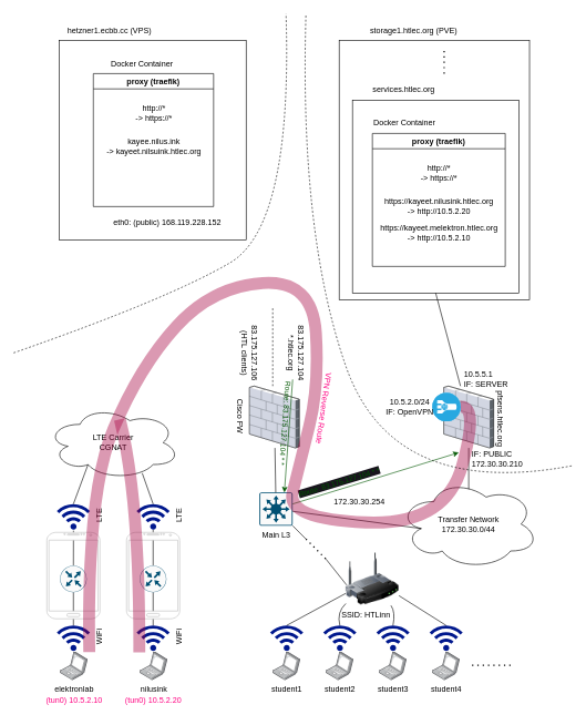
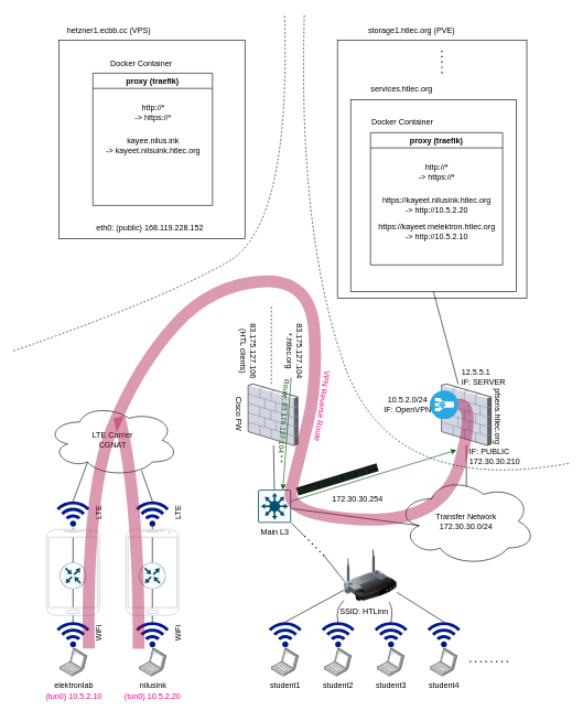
  <mxCell id="0" />
  <mxCell id="1" parent="0" />
  <mxCell id="2" value="SSID: HTLinn" style="text;html=1;align=center;verticalAlign=middle;resizable=0;points=[];autosize=1;strokeColor=none;fillColor=none;" vertex="1" parent="1"><mxGeometry x="500" y="910" width="100" height="30" as="geometry" /></mxCell>
  <mxCell id="3" value="" style="endArrow=none;html=1;rounded=0;entryX=0;entryY=0.5;entryDx=0;entryDy=0;entryPerimeter=0;exitX=0.5;exitY=0;exitDx=0;exitDy=0;exitPerimeter=0;" edge="1" parent="1" source="14" target="17"><mxGeometry width="50" height="50" relative="1" as="geometry"><mxPoint x="130" y="840" as="sourcePoint" /><mxPoint x="180" y="790" as="targetPoint" /></mxGeometry></mxCell>
  <mxCell id="4" value="" style="endArrow=none;html=1;rounded=0;entryX=-0.032;entryY=0.502;entryDx=0;entryDy=0;entryPerimeter=0;exitX=0.5;exitY=0;exitDx=0;exitDy=0;exitPerimeter=0;" edge="1" parent="1" source="11" target="16"><mxGeometry width="50" height="50" relative="1" as="geometry"><mxPoint x="130" y="840" as="sourcePoint" /><mxPoint x="180" y="790" as="targetPoint" /></mxGeometry></mxCell>
  <mxCell id="5" value="elektronlab" style="image;points=[];aspect=fixed;html=1;align=center;shadow=0;dashed=0;image=img/lib/allied_telesis/computer_and_terminals/Laptop.svg;" vertex="1" parent="1"><mxGeometry x="90" y="980" width="42" height="42.6" as="geometry" /></mxCell>
  <mxCell id="6" value="nilusink" style="image;points=[];aspect=fixed;html=1;align=center;shadow=0;dashed=0;image=img/lib/allied_telesis/computer_and_terminals/Laptop.svg;" vertex="1" parent="1"><mxGeometry x="210" y="980" width="42" height="42.6" as="geometry" /></mxCell>
  <mxCell id="7" value="WiFi" style="sketch=0;aspect=fixed;pointerEvents=1;shadow=0;dashed=0;html=1;strokeColor=none;labelPosition=center;verticalLabelPosition=bottom;verticalAlign=top;align=center;fillColor=#00188D;shape=mxgraph.mscae.enterprise.wireless_connection;rotation=-90;" vertex="1" parent="1"><mxGeometry x="89" y="932.6" width="42" height="50" as="geometry" /></mxCell>
  <mxCell id="8" value="WiFi" style="sketch=0;aspect=fixed;pointerEvents=1;shadow=0;dashed=0;html=1;strokeColor=none;labelPosition=center;verticalLabelPosition=bottom;verticalAlign=top;align=center;fillColor=#00188D;shape=mxgraph.mscae.enterprise.wireless_connection;rotation=-90;" vertex="1" parent="1"><mxGeometry x="209" y="932.6" width="42" height="50" as="geometry" /></mxCell>
  <mxCell id="9" value="" style="endArrow=none;html=1;rounded=0;entryX=0.5;entryY=1;entryDx=0;entryDy=0;entryPerimeter=0;exitX=0.92;exitY=0.5;exitDx=0;exitDy=0;exitPerimeter=0;" edge="1" parent="1" source="7" target="11"><mxGeometry width="50" height="50" relative="1" as="geometry"><mxPoint x="180" y="970" as="sourcePoint" /><mxPoint x="230" y="920" as="targetPoint" /></mxGeometry></mxCell>
  <mxCell id="10" value="" style="verticalLabelPosition=bottom;verticalAlign=top;html=1;shadow=0;dashed=0;strokeWidth=1;shape=mxgraph.android.phone2;strokeColor=#c0c0c0;" vertex="1" parent="1"><mxGeometry x="70" y="800" width="80" height="130" as="geometry" /></mxCell>
  <mxCell id="11" value="" style="sketch=0;points=[[0.5,0,0],[1,0.5,0],[0.5,1,0],[0,0.5,0],[0.145,0.145,0],[0.856,0.145,0],[0.855,0.856,0],[0.145,0.855,0]];verticalLabelPosition=bottom;html=1;verticalAlign=top;aspect=fixed;align=center;pointerEvents=1;shape=mxgraph.cisco19.rect;prIcon=router;fillColor=#FAFAFA;strokeColor=#005073;" vertex="1" parent="1"><mxGeometry x="90" y="850" width="40" height="40" as="geometry" /></mxCell>
  <mxCell id="12" value="" style="endArrow=none;html=1;rounded=0;entryX=0.5;entryY=1;entryDx=0;entryDy=0;entryPerimeter=0;exitX=0.92;exitY=0.5;exitDx=0;exitDy=0;exitPerimeter=0;" edge="1" parent="1" source="8" target="14"><mxGeometry width="50" height="50" relative="1" as="geometry"><mxPoint x="150" y="940" as="sourcePoint" /><mxPoint x="200" y="890" as="targetPoint" /></mxGeometry></mxCell>
  <mxCell id="13" value="" style="verticalLabelPosition=bottom;verticalAlign=top;html=1;shadow=0;dashed=0;strokeWidth=1;shape=mxgraph.android.phone2;strokeColor=#c0c0c0;" vertex="1" parent="1"><mxGeometry x="190" y="800" width="80" height="130" as="geometry" /></mxCell>
  <mxCell id="14" value="" style="sketch=0;points=[[0.5,0,0],[1,0.5,0],[0.5,1,0],[0,0.5,0],[0.145,0.145,0],[0.856,0.145,0],[0.855,0.856,0],[0.145,0.855,0]];verticalLabelPosition=bottom;html=1;verticalAlign=top;aspect=fixed;align=center;pointerEvents=1;shape=mxgraph.cisco19.rect;prIcon=router;fillColor=#FAFAFA;strokeColor=#005073;" vertex="1" parent="1"><mxGeometry x="210" y="850" width="40" height="40" as="geometry" /></mxCell>
  <mxCell id="15" value="LTE Carrier&lt;div&gt;CGNAT&lt;/div&gt;" style="ellipse;shape=cloud;whiteSpace=wrap;html=1;" vertex="1" parent="1"><mxGeometry x="70" y="610" width="200" height="110" as="geometry" /></mxCell>
  <mxCell id="16" value="LTE" style="sketch=0;aspect=fixed;pointerEvents=1;shadow=0;dashed=0;html=1;strokeColor=none;labelPosition=center;verticalLabelPosition=bottom;verticalAlign=top;align=center;fillColor=#00188D;shape=mxgraph.mscae.enterprise.wireless_connection;rotation=-90;" vertex="1" parent="1"><mxGeometry x="89" y="750" width="42" height="50" as="geometry" /></mxCell>
  <mxCell id="17" value="LTE" style="sketch=0;aspect=fixed;pointerEvents=1;shadow=0;dashed=0;html=1;strokeColor=none;labelPosition=center;verticalLabelPosition=bottom;verticalAlign=top;align=center;fillColor=#00188D;shape=mxgraph.mscae.enterprise.wireless_connection;rotation=-90;" vertex="1" parent="1"><mxGeometry x="209" y="750" width="42" height="50" as="geometry" /></mxCell>
  <mxCell id="18" value="" style="endArrow=none;html=1;rounded=0;exitX=0.92;exitY=0.5;exitDx=0;exitDy=0;exitPerimeter=0;entryX=0.31;entryY=0.8;entryDx=0;entryDy=0;entryPerimeter=0;" edge="1" parent="1" source="16" target="15"><mxGeometry width="50" height="50" relative="1" as="geometry"><mxPoint x="160" y="700" as="sourcePoint" /><mxPoint x="210" y="650" as="targetPoint" /></mxGeometry></mxCell>
  <mxCell id="19" value="" style="endArrow=none;html=1;rounded=0;entryX=0.92;entryY=0.5;entryDx=0;entryDy=0;entryPerimeter=0;exitX=0.718;exitY=0.918;exitDx=0;exitDy=0;exitPerimeter=0;" edge="1" parent="1" source="15" target="17"><mxGeometry width="50" height="50" relative="1" as="geometry"><mxPoint x="160" y="700" as="sourcePoint" /><mxPoint x="210" y="650" as="targetPoint" /></mxGeometry></mxCell>
  <mxCell id="20" value="student1" style="image;points=[];aspect=fixed;html=1;align=center;shadow=0;dashed=0;image=img/lib/allied_telesis/computer_and_terminals/Laptop.svg;" vertex="1" parent="1"><mxGeometry x="410" y="980" width="42" height="42.6" as="geometry" /></mxCell>
  <mxCell id="21" value="student2" style="image;points=[];aspect=fixed;html=1;align=center;shadow=0;dashed=0;image=img/lib/allied_telesis/computer_and_terminals/Laptop.svg;" vertex="1" parent="1"><mxGeometry x="490" y="980" width="42" height="42.6" as="geometry" /></mxCell>
  <mxCell id="22" value="student3" style="image;points=[];aspect=fixed;html=1;align=center;shadow=0;dashed=0;image=img/lib/allied_telesis/computer_and_terminals/Laptop.svg;" vertex="1" parent="1"><mxGeometry x="570" y="980" width="42" height="42.6" as="geometry" /></mxCell>
  <mxCell id="23" value="student4" style="image;points=[];aspect=fixed;html=1;align=center;shadow=0;dashed=0;image=img/lib/allied_telesis/computer_and_terminals/Laptop.svg;" vertex="1" parent="1"><mxGeometry x="650" y="980" width="42" height="42.6" as="geometry" /></mxCell>
  <mxCell id="24" value="" style="endArrow=none;dashed=1;html=1;dashPattern=1 3;strokeWidth=2;rounded=0;" edge="1" parent="1"><mxGeometry width="50" height="50" relative="1" as="geometry"><mxPoint x="710" y="1000" as="sourcePoint" /><mxPoint x="770" y="1000" as="targetPoint" /></mxGeometry></mxCell>
  <mxCell id="25" value="Main L3" style="sketch=0;points=[[0.015,0.015,0],[0.985,0.015,0],[0.985,0.985,0],[0.015,0.985,0],[0.25,0,0],[0.5,0,0],[0.75,0,0],[1,0.25,0],[1,0.5,0],[1,0.75,0],[0.75,1,0],[0.5,1,0],[0.25,1,0],[0,0.75,0],[0,0.5,0],[0,0.25,0]];verticalLabelPosition=bottom;html=1;verticalAlign=top;aspect=fixed;align=center;pointerEvents=1;shape=mxgraph.cisco19.rect;prIcon=l3_switch;fillColor=#FAFAFA;strokeColor=#005073;" vertex="1" parent="1"><mxGeometry x="390" y="740" width="50" height="50" as="geometry" /></mxCell>
  <mxCell id="26" value="" style="image;html=1;image=img/lib/clip_art/networking/Wireless_Router_128x128.png" vertex="1" parent="1"><mxGeometry x="520" y="830" width="80" height="80" as="geometry" /></mxCell>
  <mxCell id="27" value="" style="sketch=0;aspect=fixed;pointerEvents=1;shadow=0;dashed=0;html=1;strokeColor=none;labelPosition=center;verticalLabelPosition=bottom;verticalAlign=top;align=center;fillColor=#00188D;shape=mxgraph.mscae.enterprise.wireless_connection;rotation=-90;" vertex="1" parent="1"><mxGeometry x="410" y="932.6" width="42" height="50" as="geometry" /></mxCell>
  <mxCell id="28" value="" style="sketch=0;aspect=fixed;pointerEvents=1;shadow=0;dashed=0;html=1;strokeColor=none;labelPosition=center;verticalLabelPosition=bottom;verticalAlign=top;align=center;fillColor=#00188D;shape=mxgraph.mscae.enterprise.wireless_connection;rotation=-90;" vertex="1" parent="1"><mxGeometry x="490" y="932.6" width="42" height="50" as="geometry" /></mxCell>
  <mxCell id="29" value="" style="sketch=0;aspect=fixed;pointerEvents=1;shadow=0;dashed=0;html=1;strokeColor=none;labelPosition=center;verticalLabelPosition=bottom;verticalAlign=top;align=center;fillColor=#00188D;shape=mxgraph.mscae.enterprise.wireless_connection;rotation=-90;" vertex="1" parent="1"><mxGeometry x="570" y="932.6" width="42" height="50" as="geometry" /></mxCell>
  <mxCell id="30" value="" style="sketch=0;aspect=fixed;pointerEvents=1;shadow=0;dashed=0;html=1;strokeColor=none;labelPosition=center;verticalLabelPosition=bottom;verticalAlign=top;align=center;fillColor=#00188D;shape=mxgraph.mscae.enterprise.wireless_connection;rotation=-90;" vertex="1" parent="1"><mxGeometry x="650" y="932.6" width="42" height="50" as="geometry" /></mxCell>
  <mxCell id="31" value="" style="endArrow=none;html=1;rounded=0;exitX=0.92;exitY=0.5;exitDx=0;exitDy=0;exitPerimeter=0;" edge="1" parent="1" source="27" target="26"><mxGeometry width="50" height="50" relative="1" as="geometry"><mxPoint x="520" y="950" as="sourcePoint" /><mxPoint x="570" y="900" as="targetPoint" /></mxGeometry></mxCell>
  <mxCell id="32" value="" style="endArrow=none;html=1;rounded=0;exitX=0.92;exitY=0.5;exitDx=0;exitDy=0;exitPerimeter=0;curved=1;" edge="1" parent="1" source="28" target="26"><mxGeometry width="50" height="50" relative="1" as="geometry"><mxPoint x="520" y="950" as="sourcePoint" /><mxPoint x="570" y="900" as="targetPoint" /><Array as="points"><mxPoint x="506" y="920" /></Array></mxGeometry></mxCell>
  <mxCell id="33" value="" style="endArrow=none;html=1;rounded=0;exitX=0.92;exitY=0.5;exitDx=0;exitDy=0;exitPerimeter=0;curved=1;" edge="1" parent="1" source="29" target="26"><mxGeometry width="50" height="50" relative="1" as="geometry"><mxPoint x="520" y="950" as="sourcePoint" /><mxPoint x="570" y="900" as="targetPoint" /><Array as="points"><mxPoint x="595" y="920" /></Array></mxGeometry></mxCell>
  <mxCell id="34" value="" style="endArrow=none;html=1;rounded=0;exitX=0.92;exitY=0.5;exitDx=0;exitDy=0;exitPerimeter=0;" edge="1" parent="1" source="30" target="26"><mxGeometry width="50" height="50" relative="1" as="geometry"><mxPoint x="520" y="950" as="sourcePoint" /><mxPoint x="570" y="900" as="targetPoint" /></mxGeometry></mxCell>
  <mxCell id="35" value="" style="verticalLabelPosition=bottom;sketch=0;aspect=fixed;html=1;verticalAlign=top;strokeColor=none;align=center;outlineConnect=0;shape=mxgraph.citrix.firewall;" vertex="1" parent="1"><mxGeometry x="375" y="580" width="75" height="93" as="geometry" /></mxCell>
- <mxCell id="36" value="Transfer Network&lt;div&gt;172.30.30.0/44&lt;/div&gt;" style="ellipse;shape=cloud;whiteSpace=wrap;html=1;" vertex="1" parent="1"><mxGeometry x="600" y="720" width="210" height="135" as="geometry" /></mxCell>
+ <mxCell id="36" value="Transfer Network&lt;div&gt;172.30.30.0/24&lt;/div&gt;" style="ellipse;shape=cloud;whiteSpace=wrap;html=1;" vertex="1" parent="1"><mxGeometry x="600" y="720" width="210" height="135" as="geometry" /></mxCell>
  <mxCell id="37" value="" style="endArrow=none;html=1;rounded=0;" edge="1" parent="1" source="35" target="25"><mxGeometry width="50" height="50" relative="1" as="geometry"><mxPoint x="440" y="820" as="sourcePoint" /><mxPoint x="490" y="770" as="targetPoint" /></mxGeometry></mxCell>
  <mxCell id="38" value="" style="endArrow=none;html=1;rounded=0;exitX=0.16;exitY=0.55;exitDx=0;exitDy=0;exitPerimeter=0;" edge="1" parent="1" source="36" target="25"><mxGeometry width="50" height="50" relative="1" as="geometry"><mxPoint x="440" y="820" as="sourcePoint" /><mxPoint x="490" y="770" as="targetPoint" /></mxGeometry></mxCell>
  <mxCell id="39" value="pfsens.htlec.org" style="verticalLabelPosition=middle;sketch=0;aspect=fixed;html=1;verticalAlign=top;strokeColor=none;align=left;outlineConnect=0;shape=mxgraph.citrix.firewall;labelPosition=right;textDirection=vertical-rl;" vertex="1" parent="1"><mxGeometry x="667.5" y="580" width="75" height="93" as="geometry" /></mxCell>
  <mxCell id="40" value="" style="endArrow=none;html=1;rounded=0;exitX=0.5;exitY=0.112;exitDx=0;exitDy=0;exitPerimeter=0;" edge="1" parent="1" source="36" target="39"><mxGeometry width="50" height="50" relative="1" as="geometry"><mxPoint x="550" y="700" as="sourcePoint" /><mxPoint x="600" y="650" as="targetPoint" /></mxGeometry></mxCell>
  <mxCell id="41" value="172.30.30.254" style="text;html=1;align=center;verticalAlign=middle;resizable=0;points=[];autosize=1;strokeColor=none;fillColor=none;" vertex="1" parent="1"><mxGeometry x="490" y="740" width="100" height="30" as="geometry" /></mxCell>
  <mxCell id="42" value="" style="endArrow=none;html=1;rounded=0;" edge="1" parent="1" target="25"><mxGeometry width="50" height="50" relative="1" as="geometry"><mxPoint x="460" y="810" as="sourcePoint" /><mxPoint x="580" y="710" as="targetPoint" /></mxGeometry></mxCell>
  <mxCell id="43" value="" style="endArrow=none;dashed=1;html=1;dashPattern=1 3;strokeWidth=2;rounded=0;" edge="1" parent="1"><mxGeometry width="50" height="50" relative="1" as="geometry"><mxPoint x="460" y="810" as="sourcePoint" /><mxPoint x="490" y="840" as="targetPoint" /></mxGeometry></mxCell>
  <mxCell id="44" value="" style="endArrow=none;html=1;rounded=0;exitX=0.016;exitY=0.616;exitDx=0;exitDy=0;exitPerimeter=0;" edge="1" parent="1" source="26"><mxGeometry width="50" height="50" relative="1" as="geometry"><mxPoint x="510" y="830" as="sourcePoint" /><mxPoint x="490" y="840" as="targetPoint" /></mxGeometry></mxCell>
  <mxCell id="45" value="Cisco FW" style="text;html=1;align=center;verticalAlign=middle;resizable=0;points=[];autosize=1;strokeColor=none;fillColor=none;rotation=90;" vertex="1" parent="1"><mxGeometry x="321" y="610" width="80" height="30" as="geometry" /></mxCell>
  <mxCell id="46" value="83.175.127.106&lt;div&gt;(HTL clients)&lt;/div&gt;" style="text;html=1;align=center;verticalAlign=middle;resizable=0;points=[];autosize=1;strokeColor=none;fillColor=none;rotation=90;" vertex="1" parent="1"><mxGeometry x="320" y="510" width="110" height="40" as="geometry" /></mxCell>
  <mxCell id="47" value="&lt;span style=&quot;text-align: left; text-wrap: wrap;&quot;&gt;83.175.127.104&lt;/span&gt;&lt;div&gt;&lt;span style=&quot;text-align: left; text-wrap: wrap;&quot;&gt;*.htlec.org&lt;/span&gt;&lt;/div&gt;" style="text;html=1;align=center;verticalAlign=middle;resizable=0;points=[];autosize=1;strokeColor=none;fillColor=none;rotation=90;" vertex="1" parent="1"><mxGeometry x="390" y="510" width="110" height="40" as="geometry" /></mxCell>
  <mxCell id="48" value="&lt;span style=&quot;font-size: 11px; background-color: rgb(24, 20, 29);&quot;&gt;Route: 83.175.127.104 * *&lt;/span&gt;" style="text;html=1;align=center;verticalAlign=middle;resizable=0;points=[];autosize=1;strokeColor=none;fillColor=none;rotation=-16.9;fontColor=#005700;" vertex="1" parent="1"><mxGeometry x="435" y="710" width="150" height="30" as="geometry" /></mxCell>
  <mxCell id="49" value="" style="endArrow=classic;html=1;rounded=0;fillColor=#008a00;strokeColor=#005700;" edge="1" parent="1" source="25"><mxGeometry width="50" height="50" relative="1" as="geometry"><mxPoint x="480" y="720" as="sourcePoint" /><mxPoint x="690" y="680" as="targetPoint" /></mxGeometry></mxCell>
  <mxCell id="50" value="" style="endArrow=classic;html=1;rounded=0;exitX=0.864;exitY=0.625;exitDx=0;exitDy=0;exitPerimeter=0;entryX=0.75;entryY=0;entryDx=0;entryDy=0;entryPerimeter=0;fillColor=#008a00;strokeColor=#005700;" edge="1" parent="1" source="47" target="25"><mxGeometry width="50" height="50" relative="1" as="geometry"><mxPoint x="500" y="670" as="sourcePoint" /><mxPoint x="550" y="620" as="targetPoint" /></mxGeometry></mxCell>
  <mxCell id="51" value="&lt;span style=&quot;font-size: 11px;&quot;&gt;Route: 83.175.127.104 * *&lt;/span&gt;" style="text;html=1;align=center;verticalAlign=middle;resizable=0;points=[];autosize=1;strokeColor=none;fillColor=none;rotation=94.3;fontColor=#005700;labelBackgroundColor=none;" vertex="1" parent="1"><mxGeometry x="354" y="621" width="150" height="30" as="geometry" /></mxCell>
  <mxCell id="52" value="" style="rounded=0;whiteSpace=wrap;html=1;" vertex="1" parent="1"><mxGeometry x="510" y="60" width="286.5" height="390" as="geometry" /></mxCell>
  <mxCell id="53" value="" style="rounded=0;whiteSpace=wrap;html=1;" vertex="1" parent="1"><mxGeometry x="530" y="150" width="250.5" height="290" as="geometry" /></mxCell>
  <mxCell id="54" value="" style="fillColor=#28A8E0;verticalLabelPosition=bottom;sketch=0;html=1;strokeColor=#ffffff;verticalAlign=top;align=center;points=[[0.145,0.145,0],[0.5,0,0],[0.855,0.145,0],[1,0.5,0],[0.855,0.855,0],[0.5,1,0],[0.145,0.855,0],[0,0.5,0]];pointerEvents=1;shape=mxgraph.cisco_safe.compositeIcon;bgIcon=ellipse;resIcon=mxgraph.cisco_safe.capability.vpn_concentrator;" vertex="1" parent="1"><mxGeometry x="650" y="590" width="43" height="43" as="geometry" /></mxCell>
  <mxCell id="55" value="" style="endArrow=none;dashed=1;html=1;dashPattern=1 3;strokeWidth=2;rounded=0;" edge="1" parent="1"><mxGeometry width="50" height="50" relative="1" as="geometry"><mxPoint x="668" y="110" as="sourcePoint" /><mxPoint x="668" y="70" as="targetPoint" /></mxGeometry></mxCell>
  <mxCell id="56" value="storage1.htlec.org (PVE)" style="text;html=1;align=center;verticalAlign=middle;resizable=0;points=[];autosize=1;strokeColor=none;fillColor=none;" vertex="1" parent="1"><mxGeometry x="546.5" y="30" width="150" height="30" as="geometry" /></mxCell>
  <mxCell id="57" value="services.htlec.org" style="text;html=1;align=center;verticalAlign=middle;resizable=0;points=[];autosize=1;strokeColor=none;fillColor=none;" vertex="1" parent="1"><mxGeometry x="546.5" y="120" width="120" height="30" as="geometry" /></mxCell>
  <mxCell id="58" value="proxy (traefik)" style="swimlane;whiteSpace=wrap;html=1;" vertex="1" parent="1"><mxGeometry x="560" y="200" width="200" height="200" as="geometry"><mxRectangle x="567.5" y="230" width="110" height="30" as="alternateBounds" /></mxGeometry></mxCell>
  <mxCell id="59" value="Docker Container" style="text;html=1;align=center;verticalAlign=middle;resizable=0;points=[];autosize=1;strokeColor=none;fillColor=none;" vertex="1" parent="1"><mxGeometry x="547.5" y="170" width="120" height="30" as="geometry" /></mxCell>
  <mxCell id="60" value="" style="endArrow=none;html=1;rounded=0;entryX=0.5;entryY=1;entryDx=0;entryDy=0;" edge="1" parent="1" source="39" target="53"><mxGeometry width="50" height="50" relative="1" as="geometry"><mxPoint x="640" y="460" as="sourcePoint" /><mxPoint x="690" y="410" as="targetPoint" /></mxGeometry></mxCell>
  <mxCell id="61" value="10.5.2.0/24&lt;div&gt;IF: OpenVPN&lt;/div&gt;" style="text;html=1;align=center;verticalAlign=middle;resizable=0;points=[];autosize=1;strokeColor=none;fillColor=none;" vertex="1" parent="1"><mxGeometry x="571" y="591.5" width="90" height="40" as="geometry" /></mxCell>
  <mxCell id="62" value="IF: PUBLIC&lt;div&gt;172.30.30.210&lt;/div&gt;" style="text;html=1;align=left;verticalAlign=middle;resizable=0;points=[];autosize=1;strokeColor=none;fillColor=none;" vertex="1" parent="1"><mxGeometry x="707.5" y="670" width="100" height="40" as="geometry" /></mxCell>
- <mxCell id="63" value="&lt;div&gt;10.5.5.1&lt;/div&gt;IF: SERVER" style="text;html=1;align=left;verticalAlign=middle;resizable=0;points=[];autosize=1;strokeColor=none;fillColor=none;" vertex="1" parent="1"><mxGeometry x="696" y="550" width="90" height="40" as="geometry" /></mxCell>
+ <mxCell id="63" value="&lt;div&gt;12.5.5.1&lt;/div&gt;IF: SERVER" style="text;html=1;align=left;verticalAlign=middle;resizable=0;points=[];autosize=1;strokeColor=none;fillColor=none;" vertex="1" parent="1"><mxGeometry x="696" y="550" width="90" height="40" as="geometry" /></mxCell>
  <mxCell id="64" value="" style="rounded=0;whiteSpace=wrap;html=1;" vertex="1" parent="1"><mxGeometry x="89" y="60" width="281" height="300" as="geometry" /></mxCell>
  <mxCell id="65" value="hetzner1.ecbb.cc (VPS)" style="text;html=1;align=center;verticalAlign=middle;resizable=0;points=[];autosize=1;strokeColor=none;fillColor=none;" vertex="1" parent="1"><mxGeometry x="89" y="30" width="150" height="30" as="geometry" /></mxCell>
  <mxCell id="66" value="proxy (traefik)" style="swimlane;whiteSpace=wrap;html=1;" vertex="1" parent="1"><mxGeometry x="140" y="110" width="181" height="200" as="geometry"><mxRectangle x="567.5" y="230" width="110" height="30" as="alternateBounds" /></mxGeometry></mxCell>
  <mxCell id="67" value="kayee.nilus.ink&lt;div&gt;-&amp;gt; kayeet.nilsuink.htlec.org&lt;/div&gt;" style="text;html=1;align=center;verticalAlign=middle;resizable=0;points=[];autosize=1;strokeColor=none;fillColor=none;" vertex="1" parent="66"><mxGeometry x="5.5" y="90" width="170" height="40" as="geometry" /></mxCell>
  <mxCell id="68" value="http://*&lt;div&gt;-&amp;gt; https://*&lt;/div&gt;" style="text;html=1;align=center;verticalAlign=middle;resizable=0;points=[];autosize=1;strokeColor=none;fillColor=none;" vertex="1" parent="66"><mxGeometry x="50.5" y="40" width="80" height="40" as="geometry" /></mxCell>
  <mxCell id="69" value="Docker Container" style="text;html=1;align=center;verticalAlign=middle;resizable=0;points=[];autosize=1;strokeColor=none;fillColor=none;" vertex="1" parent="1"><mxGeometry x="153.38" y="80" width="120" height="30" as="geometry" /></mxCell>
  <mxCell id="70" value="https://kayeet.nilusink.htlec.org&lt;div&gt;-&amp;gt; http://10.5.2.20&lt;/div&gt;" style="text;html=1;align=center;verticalAlign=middle;resizable=0;points=[];autosize=1;strokeColor=none;fillColor=none;" vertex="1" parent="1"><mxGeometry x="565" y="290" width="190" height="40" as="geometry" /></mxCell>
  <mxCell id="71" value="https://kayeet.melektron.htlec.org&lt;div&gt;-&amp;gt; http://10.5.2.10&lt;/div&gt;" style="text;html=1;align=center;verticalAlign=middle;resizable=0;points=[];autosize=1;strokeColor=none;fillColor=none;" vertex="1" parent="1"><mxGeometry x="560" y="330" width="200" height="40" as="geometry" /></mxCell>
  <mxCell id="72" value="http://*&lt;div&gt;-&amp;gt; https://*&lt;/div&gt;" style="text;html=1;align=center;verticalAlign=middle;resizable=0;points=[];autosize=1;strokeColor=none;fillColor=none;" vertex="1" parent="1"><mxGeometry x="620" y="240" width="80" height="40" as="geometry" /></mxCell>
  <mxCell id="73" value="" style="endArrow=none;html=1;rounded=0;curved=1;strokeWidth=18;opacity=40;fillColor=#d80073;strokeColor=#A50040;exitX=1.046;exitY=0.001;exitDx=0;exitDy=0;exitPerimeter=0;" edge="1" parent="1" source="5" target="54"><mxGeometry width="50" height="50" relative="1" as="geometry"><mxPoint x="150" y="1000" as="sourcePoint" /><mxPoint x="210" y="586.5" as="targetPoint" /><Array as="points"><mxPoint x="130" y="740" /><mxPoint x="210" y="550" /><mxPoint x="320" y="430" /><mxPoint x="470" y="420" /><mxPoint x="480" y="580" /><mxPoint x="450" y="700" /><mxPoint x="430" y="780" /><mxPoint x="670" y="790" /><mxPoint x="720" y="610" /></Array></mxGeometry></mxCell>
  <mxCell id="74" value="" style="endArrow=none;dashed=1;html=1;rounded=0;" edge="1" parent="1"><mxGeometry width="50" height="50" relative="1" as="geometry"><mxPoint x="410" y="580" as="sourcePoint" /><mxPoint x="410" y="460" as="targetPoint" /></mxGeometry></mxCell>
  <mxCell id="75" value="VPN Reverse Route" style="text;html=1;align=center;verticalAlign=middle;resizable=0;points=[];autosize=1;strokeColor=none;fillColor=none;fontColor=#FF0080;rotation=98;" vertex="1" parent="1"><mxGeometry x="422" y="598" width="130" height="30" as="geometry" /></mxCell>
  <mxCell id="76" value="" style="endArrow=none;html=1;rounded=0;strokeWidth=18;fillColor=#d80073;strokeColor=#A50040;opacity=40;exitX=-0.019;exitY=0.014;exitDx=0;exitDy=0;exitPerimeter=0;curved=1;" edge="1" parent="1" source="6"><mxGeometry width="50" height="50" relative="1" as="geometry"><mxPoint x="290" y="750" as="sourcePoint" /><mxPoint x="180" y="630" as="targetPoint" /><Array as="points"><mxPoint x="210" y="750" /></Array></mxGeometry></mxCell>
  <mxCell id="77" value="(tun0) 10.5.2.10" style="text;html=1;align=center;verticalAlign=middle;resizable=0;points=[];autosize=1;strokeColor=none;fillColor=none;fontColor=#FF0080;" vertex="1" parent="1"><mxGeometry x="56" y="1038" width="110" height="30" as="geometry" /></mxCell>
  <mxCell id="78" value="(tun0) 10.5.2.20" style="text;html=1;align=center;verticalAlign=middle;resizable=0;points=[];autosize=1;strokeColor=none;fillColor=none;fontColor=#FF0080;" vertex="1" parent="1"><mxGeometry x="174.5" y="1038" width="110" height="30" as="geometry" /></mxCell>
  <mxCell id="79" value="" style="endArrow=none;dashed=1;html=1;rounded=0;curved=1;" edge="1" parent="1"><mxGeometry width="50" height="50" relative="1" as="geometry"><mxPoint x="860" y="700" as="sourcePoint" /><mxPoint x="460" as="targetPoint" y="20" /><Array as="points"><mxPoint x="590" y="750" /><mxPoint x="450" y="350" /></Array></mxGeometry></mxCell>
- <mxCell id="80" value="eth0: (public) 168.119.228.152" style="text;html=1;align=center;verticalAlign=middle;resizable=0;points=[];autosize=1;strokeColor=none;fillColor=none;" vertex="1" parent="1"><mxGeometry x="156" y="320" width="190" height="30" as="geometry" /></mxCell>
+ <mxCell id="80" value="eth0: (public) 168.119.228.152" style="text;html=1;align=center;verticalAlign=middle;resizable=0;points=[];autosize=1;strokeColor=none;fillColor=none;" vertex="1" parent="1"><mxGeometry x="131" y="330" width="190" height="30" as="geometry" /></mxCell>
  <mxCell id="81" value="" style="endArrow=none;dashed=1;html=1;rounded=0;curved=1;" edge="1" parent="1"><mxGeometry width="50" height="50" relative="1" as="geometry"><mxPoint x="20" y="530" as="sourcePoint" /><mxPoint x="430" as="targetPoint" y="20" /><Array as="points"><mxPoint x="250" y="450" /><mxPoint x="440" y="340" /></Array></mxGeometry></mxCell>
